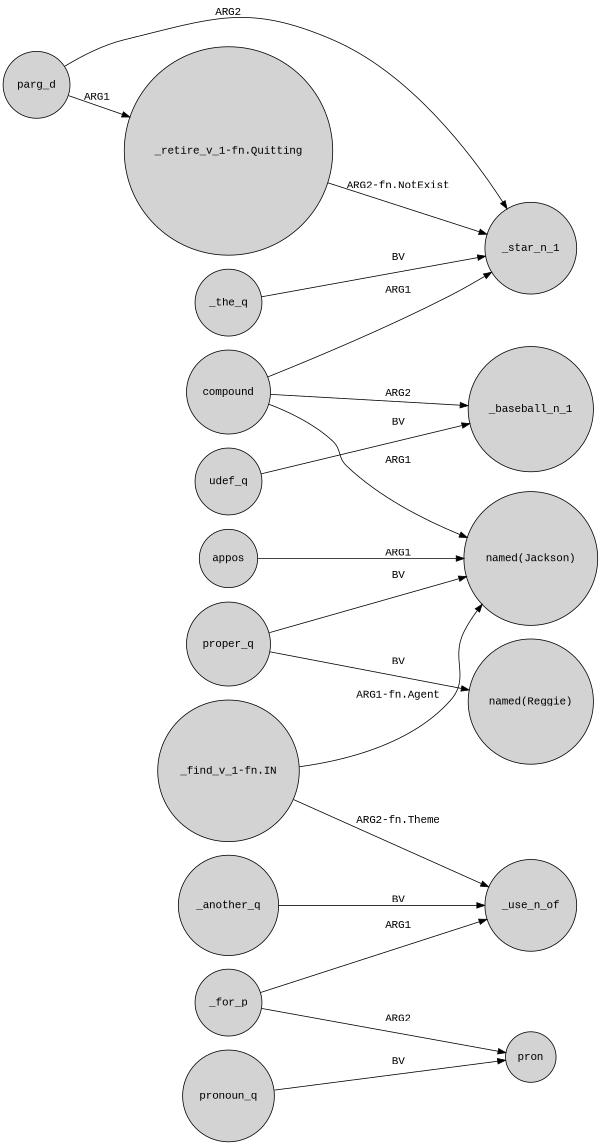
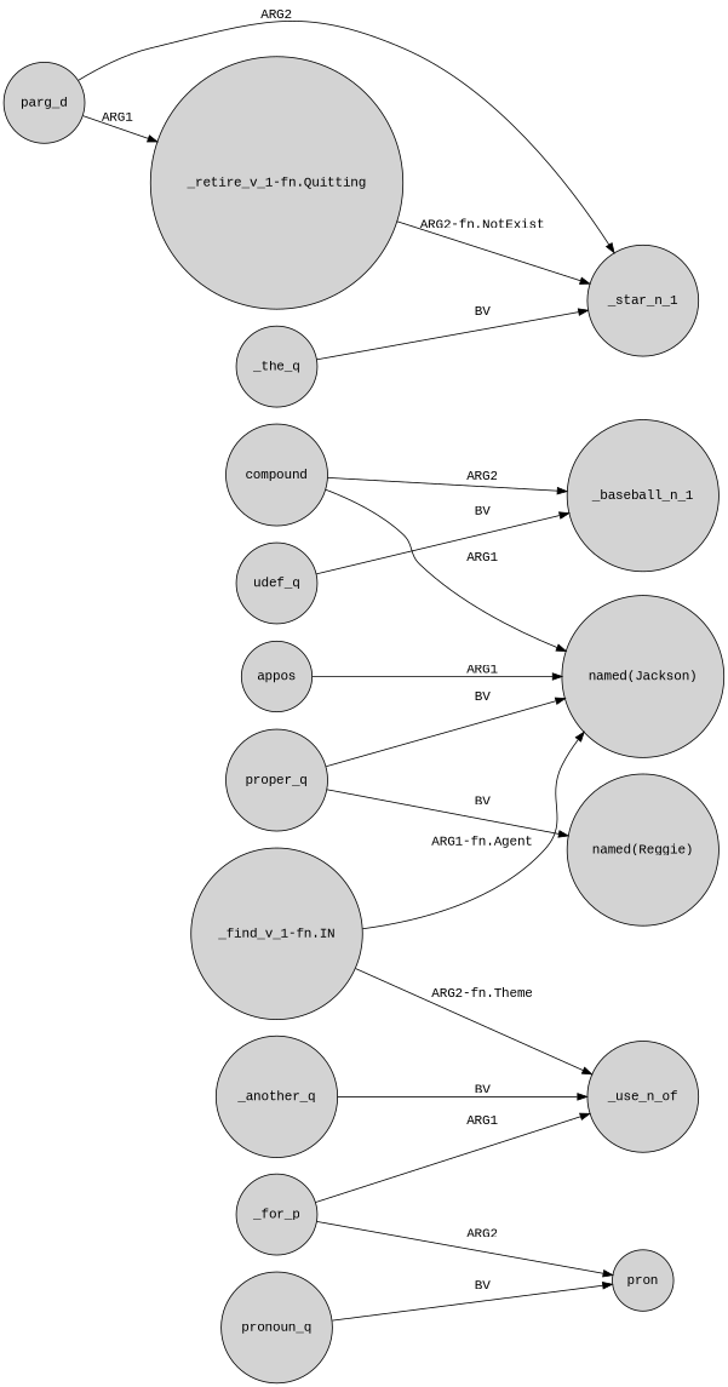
  digraph {
    fontname="Liberation Mono"
    rankdir=LR
    node [fontname="Liberation Mono" shape=circle style=filled]
    edge [fontname="Liberation Mono"]
    parg_d
    "_retire_v_1-fn.Quitting"
    _star_n_1
    appos
    "named(Jackson)"
    udef_q
    _baseball_n_1
    compound
    pronoun_q
    pron
    _another_q
    _use_n_of
    _for_p
    "_find_v_1-fn.IN"
    proper_q
    "named(Reggie)"
    _the_q
    parg_d -> "_retire_v_1-fn.Quitting" [label=ARG1]
    parg_d -> _star_n_1 [label=ARG2]
    "_retire_v_1-fn.Quitting" -> _star_n_1 [label="ARG2-fn.NotExist"]
    appos -> "named(Jackson)" [label=ARG1]
    udef_q -> _baseball_n_1 [label=BV]
-   compound -> _star_n_1 [label=ARG1]
    compound -> "named(Jackson)" [label=ARG1]
    compound -> _baseball_n_1 [label=ARG2]
    pronoun_q -> pron [label=BV]
    _another_q -> _use_n_of [label=BV]
    _for_p -> pron [label=ARG2]
    _for_p -> _use_n_of [label=ARG1]
    "_find_v_1-fn.IN" -> "named(Jackson)" [label="ARG1-fn.Agent"]
    "_find_v_1-fn.IN" -> _use_n_of [label="ARG2-fn.Theme"]
    proper_q -> "named(Jackson)" [label=BV]
    proper_q -> "named(Reggie)" [label=BV]
    _the_q -> _star_n_1 [label=BV]
  }
